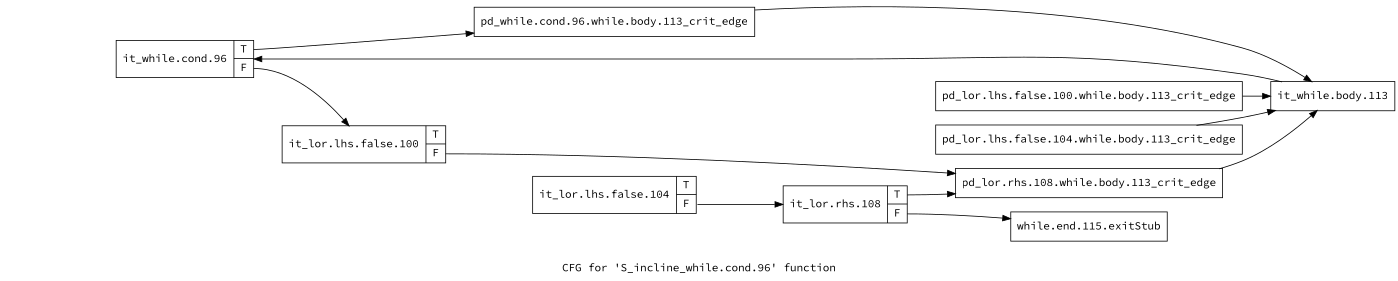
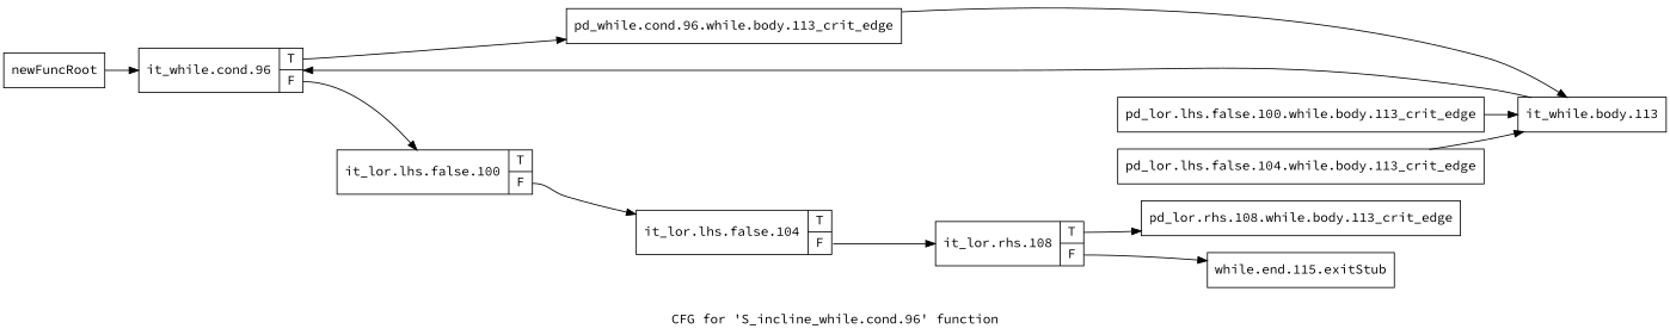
  digraph {
    fontname="Source Code Pro"
    label="CFG for 'S_incline_while.cond.96' function"
    rankdir=LR
    node [fontname="Source Code Pro" shape=record]
    edge [fontname="Source Code Pro"]
+   n1 [label="{newFuncRoot}"]
    n2 [label="{it_while.cond.96|{<s0>T|<s1>F}}"]
    n3 [label="{pd_while.cond.96.while.body.113_crit_edge}"]
    n4 [label="{it_lor.lhs.false.100|{<s0>T|<s1>F}}"]
    n5 [label="{it_while.body.113}"]
    n6 [label="{it_lor.lhs.false.104|{<s0>T|<s1>F}}"]
    n7 [label="{while.end.115.exitStub}"]
    n8 [label="{pd_lor.lhs.false.100.while.body.113_crit_edge}"]
    n9 [label="{it_lor.rhs.108|{<s0>T|<s1>F}}"]
    n10 [label="{pd_lor.lhs.false.104.while.body.113_crit_edge}"]
    n11 [label="{pd_lor.rhs.108.while.body.113_crit_edge}"]
+   n1 -> n2
    n2 -> n3 [tailport=s0]
    n2 -> n4 [tailport=s1]
    n3 -> n5
-   n4 -> n11 [tailport=s1]
+   n4 -> n6 [tailport=s1]
    n5 -> n2
    n6 -> n9 [tailport=s1]
    n8 -> n5
    n9 -> n7 [tailport=s1]
    n9 -> n11 [tailport=s0]
    n10 -> n5
-   n11 -> n5
  }
